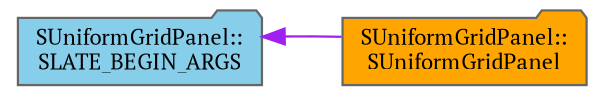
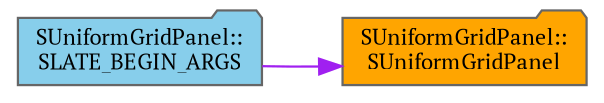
  digraph {
    rankdir=LR
    fontname="PT Serif"
    node [fontname="PT Serif" fontsize=10 shape=folder style=filled]
    n1 [color=gray40 fillcolor=skyblue fontcolor=black height=0.2 label="SUniformGridPanel::\lSLATE_BEGIN_ARGS" width=0.4]
    n2 [color=grey40 fillcolor=orange height=0.2 label="SUniformGridPanel::\lSUniformGridPanel" width=0.4]
-   n2 -> n1 [color=purple fontname="PT Serif" fontsize=10 labelfontname=Helvetica labelfontsize=10 style=solid]
+   n1 -> n2 [color=purple fontname="PT Serif" fontsize=10 labelfontname=Helvetica labelfontsize=10 style=solid]
  }
